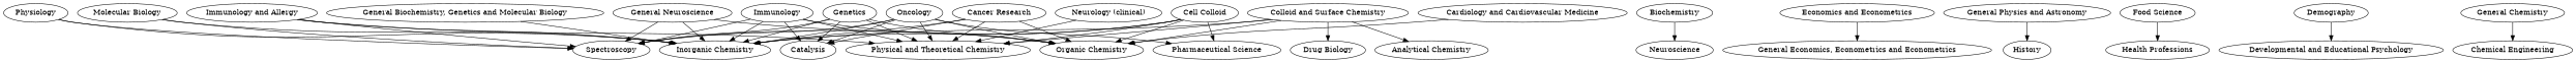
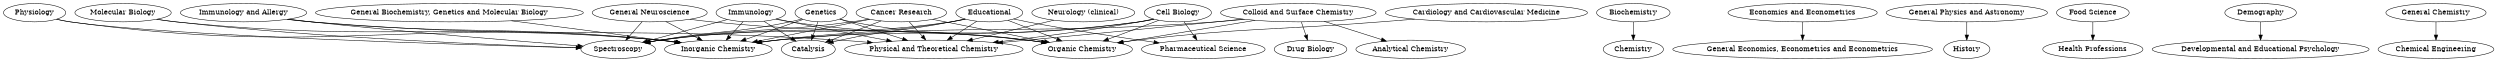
  digraph {
    fontname="DejaVu Serif"
    node [fontname="DejaVu Serif"]
    edge [fontname="DejaVu Serif"]
-   "Cell Biology" [label="Cell Colloid"]
+   "Cell Biology"
    "Inorganic Chemistry"
    "Organic Chemistry"
    Spectroscopy
    "Physical and Theoretical Chemistry"
    "Pharmaceutical Science"
    "Colloid and Surface Chemistry"
    n8 [label="Drug Biology"]
    "Analytical Chemistry"
    Genetics
    Catalysis
    "General Biochemistry, Genetics and Molecular Biology"
-   Oncology
+   Oncology [label=Educational]
    "Cancer Research"
    "Molecular Biology"
    Immunology
    Biochemistry
-   Chemistry [label=Neuroscience]
+   Chemistry
    n19 [label="General Economics, Econometrics and Econometrics"]
    "Economics and Econometrics"
    "General Neuroscience"
    Physiology
    "Cardiology and Cardiovascular Medicine"
    "General Physics and Astronomy"
    History
    "Immunology and Allergy"
    "Food Science"
    "Health Professions"
    Demography
    "Developmental and Educational Psychology"
    "Neurology (clinical)"
    "General Chemistry"
    "Chemical Engineering"
    "Cell Biology" -> "Inorganic Chemistry"
    "Cell Biology" -> "Organic Chemistry"
    "Cell Biology" -> Spectroscopy
    "Cell Biology" -> "Physical and Theoretical Chemistry"
    "Cell Biology" -> "Pharmaceutical Science"
    "Colloid and Surface Chemistry" -> "Inorganic Chemistry"
    "Colloid and Surface Chemistry" -> "Organic Chemistry"
    "Colloid and Surface Chemistry" -> "Physical and Theoretical Chemistry"
    "Colloid and Surface Chemistry" -> n8
    "Colloid and Surface Chemistry" -> "Analytical Chemistry"
    Genetics -> "Inorganic Chemistry"
    Genetics -> "Organic Chemistry"
    Genetics -> Spectroscopy
    Genetics -> "Physical and Theoretical Chemistry"
    Genetics -> Catalysis
    "General Biochemistry, Genetics and Molecular Biology" -> "Inorganic Chemistry"
    Oncology -> "Inorganic Chemistry"
    Oncology -> "Organic Chemistry"
    Oncology -> Spectroscopy
    Oncology -> "Physical and Theoretical Chemistry"
    Oncology -> "Pharmaceutical Science"
    Oncology -> Catalysis
    "Cancer Research" -> "Inorganic Chemistry"
    "Cancer Research" -> "Organic Chemistry"
+   "Cancer Research" -> Spectroscopy
    "Cancer Research" -> "Physical and Theoretical Chemistry"
    "Cancer Research" -> Catalysis
    "Molecular Biology" -> "Inorganic Chemistry"
    "Molecular Biology" -> Spectroscopy
    Immunology -> "Inorganic Chemistry"
    Immunology -> "Organic Chemistry"
    Immunology -> Spectroscopy
    Immunology -> "Physical and Theoretical Chemistry"
    Immunology -> Catalysis
    Biochemistry -> Chemistry
    "Economics and Econometrics" -> n19
    "General Neuroscience" -> "Inorganic Chemistry"
    "General Neuroscience" -> "Organic Chemistry"
    "General Neuroscience" -> Spectroscopy
    Physiology -> "Inorganic Chemistry"
    Physiology -> Spectroscopy
    "Cardiology and Cardiovascular Medicine" -> "Organic Chemistry"
    "General Physics and Astronomy" -> History
    "Immunology and Allergy" -> "Inorganic Chemistry"
    "Immunology and Allergy" -> Spectroscopy
    "Immunology and Allergy" -> "Physical and Theoretical Chemistry"
    "Food Science" -> "Health Professions"
    Demography -> "Developmental and Educational Psychology"
    "Neurology (clinical)" -> "Physical and Theoretical Chemistry"
    "General Chemistry" -> "Chemical Engineering"
  }
